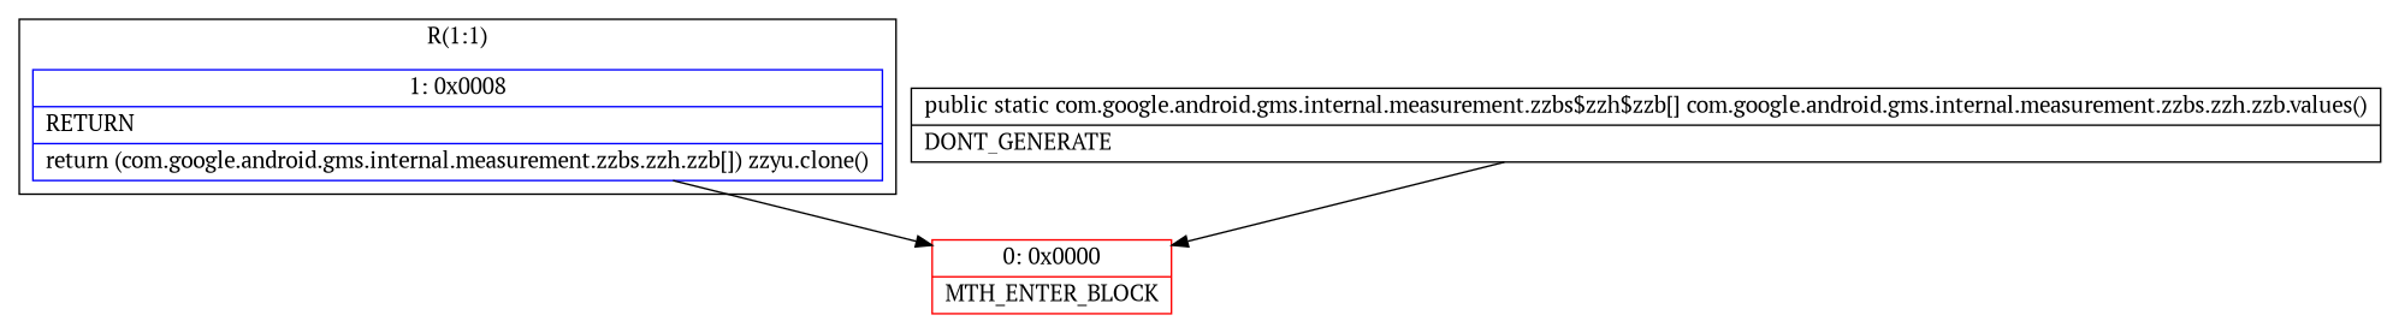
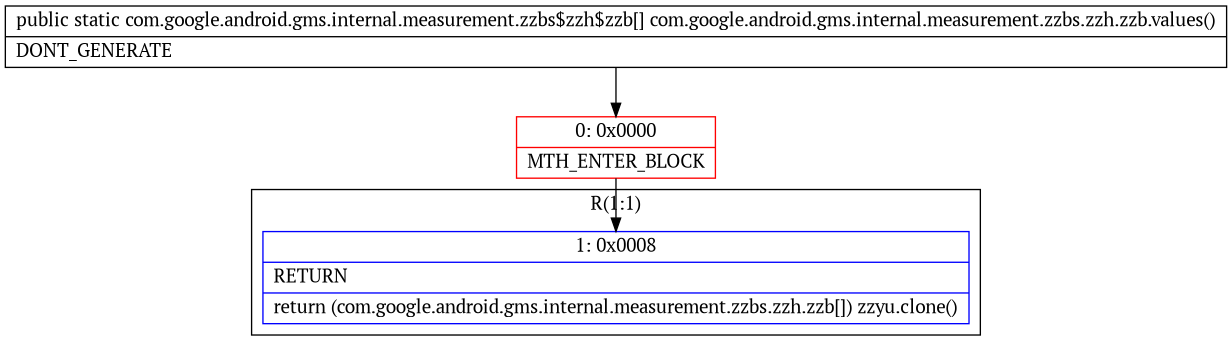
  digraph {
    fontname="PT Serif"
    node [shape=record fontname="PT Serif"]
    edge [fontname="PT Serif"]
    n1 [color=blue label="{1\:\ 0x0008|RETURN\l|return (com.google.android.gms.internal.measurement.zzbs.zzh.zzb[]) zzyu.clone()\l}"]
    n2 [color=red label="{0\:\ 0x0000|MTH_ENTER_BLOCK\l}"]
    n3 [label="{public static com.google.android.gms.internal.measurement.zzbs$zzh$zzb[] com.google.android.gms.internal.measurement.zzbs.zzh.zzb.values()  | DONT_GENERATE\l}"]
    subgraph cluster_1 {
      label="R(1:1)"
      n1
    }
-   n1 -> n2
+   n2 -> n1
    n3 -> n2
  }
